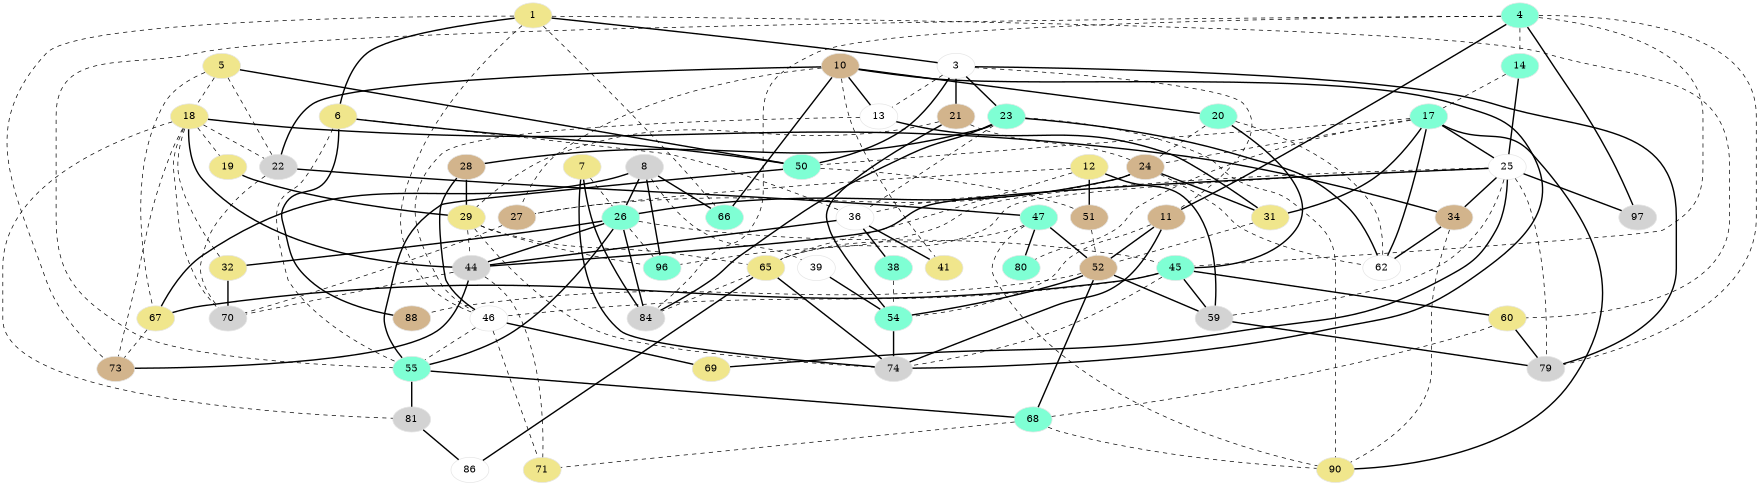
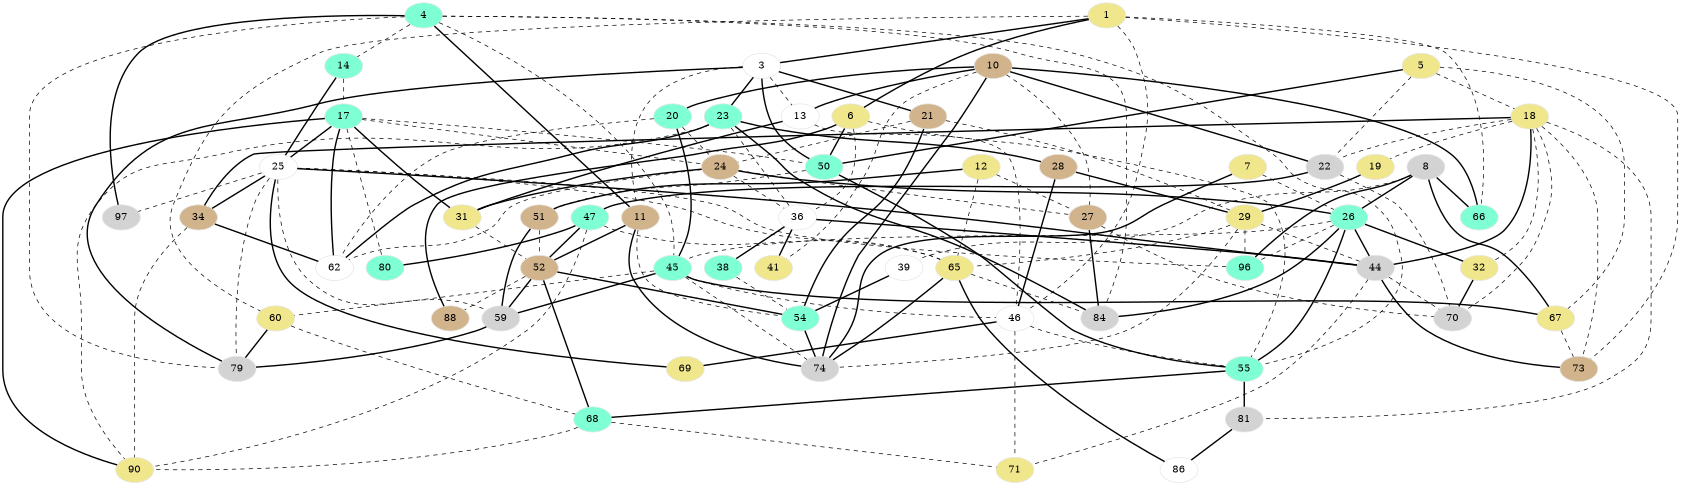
  graph {
    node [color=gray90 fillcolor=khaki style=filled]
    edge [style=bold]
    1 [super="+98"]
    3 [fillcolor=white super="+78"]
    6 [super="+63"]
    46 [fillcolor=white super="+53"]
    60
    66 [fillcolor=aquamarine]
    73 [fillcolor=tan]
    23 [fillcolor=aquamarine super="+99"]
    11 [fillcolor=tan super="+49"]
    13 [fillcolor=white super="+95"]
    21 [fillcolor=tan]
    50 [fillcolor=aquamarine]
    79 [fillcolor=lightgrey]
    n14 [fillcolor=aquamarine label=55 super="+64"]
    36 [fillcolor=white super="+91"]
    88 [fillcolor=tan]
    69
    71
    68 [fillcolor=aquamarine]
    18 [super="+35"]
    22 [fillcolor=lightgrey super="+55"]
    19
    32
    34 [fillcolor=tan]
    44 [fillcolor=lightgrey super="+82"]
    70 [fillcolor=lightgrey super="+83"]
    81 [fillcolor=lightgrey]
    84 [fillcolor=lightgrey]
    62 [fillcolor=white super="+85"]
    90
    28 [fillcolor=tan]
    74 [fillcolor=lightgrey super="+93"]
    52 [fillcolor=tan super="+94"]
    54 [fillcolor=aquamarine super="+77"]
    31 [super="+92"]
    24 [fillcolor=tan super="+43"]
    29 [super="+61"]
    51 [fillcolor=tan]
    4 [fillcolor=aquamarine super="+87"]
    14 [fillcolor=aquamarine]
    45 [fillcolor=aquamarine super="+76"]
    97 [fillcolor=lightgrey]
    17 [fillcolor=aquamarine super="+58"]
    25 [fillcolor=white super="+42"]
    67
    59 [fillcolor=lightgrey super="+75"]
    5 [super="+57"]
    47 [fillcolor=aquamarine super="+89"]
    41
    38 [fillcolor=aquamarine]
    7 [super="+9"]
    26 [fillcolor=aquamarine super="+48"]
    96 [fillcolor=aquamarine]
    8 [fillcolor=lightgrey super="+37"]
    39 [fillcolor=white]
    10 [fillcolor=tan super="+16"]
    20 [fillcolor=aquamarine]
    27 [fillcolor=tan super="+40"]
    12 [super="+15"]
    65 [super="+72"]
    86 [fillcolor=white]
    80 [fillcolor=aquamarine]
    1 -- 3
    1 -- 6
    1 -- 46 [style=dashed]
    1 -- 60 [style=dashed]
    1 -- 66 [style=dashed]
    1 -- 73 [style=dashed]
    3 -- 23
    3 -- 11 [style=dashed]
    3 -- 13 [style=dashed]
    3 -- 21
    3 -- 50
    3 -- 79
    6 -- 50
    6 -- n14 [style=dashed]
    6 -- 36 [style=dashed]
    6 -- 88
    46 -- n14 [style=dashed]
    46 -- 69
    46 -- 71 [style=dashed]
    60 -- 79
    60 -- 68 [style=dashed]
    23 -- 36 [style=dashed]
    23 -- 84
    23 -- 62 [weight=2]
    23 -- 90 [style=dashed]
    23 -- 28
    11 -- 74
    11 -- 52
    11 -- 54 [style=dashed]
    13 -- 46 [style=dashed]
    13 -- 31
    21 -- 54
    21 -- 24 [style=dashed]
    21 -- 29 [style=dashed]
    50 -- n14
    50 -- 51 [style=dashed]
    n14 -- 68
    n14 -- 81
    36 -- 44
    36 -- 41
    36 -- 38
    68 -- 71 [style=dashed]
    68 -- 90 [style=dashed]
    18 -- 73 [style=dashed]
    18 -- 22 [style=dashed]
    18 -- 19 [style=dashed]
    18 -- 32 [style=dashed]
    18 -- 34
    18 -- 44
    18 -- 70 [style=dashed]
    18 -- 81 [style=dashed]
    22 -- 70 [style=dashed]
    22 -- 47 [weight=2]
    19 -- 29
    32 -- 70
    34 -- 62
    34 -- 90 [style=dashed]
    44 -- 73
    44 -- 71 [style=dashed]
    44 -- 70 [style=dashed]
    81 -- 86
    28 -- 46
    28 -- 29
    52 -- 88 [style=dashed weight=2]
    52 -- 68
    52 -- 54
    52 -- 59
    54 -- 74 [weight=2]
    31 -- 52 [style=dashed]
    24 -- 36 [style=dashed]
    24 -- 62 [style=dashed]
    24 -- 31
    24 -- 26
    24 -- 27 [style=dashed]
    29 -- 44 [style=dashed]
    29 -- 74 [style=dashed]
    29 -- 96 [style=dashed]
    29 -- 65 [style=dashed]
    51 -- 52 [style=dashed]
    4 -- 11
    4 -- 79 [style=dashed]
    4 -- n14 [style=dashed]
    4 -- 84 [style=dashed]
    4 -- 14 [style=dashed]
    4 -- 45 [style=dashed]
    4 -- 97
    14 -- 17 [style=dashed]
    14 -- 25
    45 -- 46 [style=dashed]
-   45 -- 60
+   45 -- 60 [style=dashed]
    45 -- 74 [style=dashed]
    45 -- 67
    45 -- 59
    17 -- 50 [style=dashed]
    17 -- 62
    17 -- 90
    17 -- 31
    17 -- 24 [style=dashed]
    17 -- 25
    17 -- 80 [style=dashed]
    25 -- 79 [style=dashed]
    25 -- 69
    25 -- 34
    25 -- 44
-   25 -- 97
+   25 -- 97 [style=dashed]
    25 -- 59 [style=dashed]
    25 -- 96 [style=dashed]
    25 -- 65 [style=dashed]
    67 -- 73 [style=dashed]
    59 -- 79
    5 -- 50
    5 -- 18 [style=dashed]
    5 -- 22 [style=dashed]
    5 -- 67 [style=dashed]
    47 -- 90 [style=dashed]
    47 -- 52
    47 -- 65 [style=dashed]
    47 -- 80
    38 -- 54 [style=dashed]
-   7 -- 84
+   27 -- 84
    7 -- 74
    7 -- 26 [style=dashed]
    26 -- n14
    26 -- 32
    26 -- 44
    26 -- 84
    26 -- 45 [style=dashed]
    26 -- 96 [style=dashed]
    8 -- 66
    8 -- 67
    8 -- 26
    8 -- 96
    8 -- 39 [style=dashed]
    39 -- 54
    10 -- 66
    10 -- 13
    10 -- 22
    10 -- 74
    10 -- 41 [style=dashed]
    10 -- 20
    10 -- 27 [style=dashed]
    20 -- 62 [style=dashed]
    20 -- 24 [style=dashed]
    20 -- 45
    27 -- 70 [style=dashed]
    12 -- 51
-   12 -- 59 [weight=2]
+   51 -- 59 [weight=2]
    12 -- 27 [style=dashed]
    12 -- 65 [style=dashed]
    65 -- 84 [style=dashed]
    65 -- 74
    65 -- 86
  }
